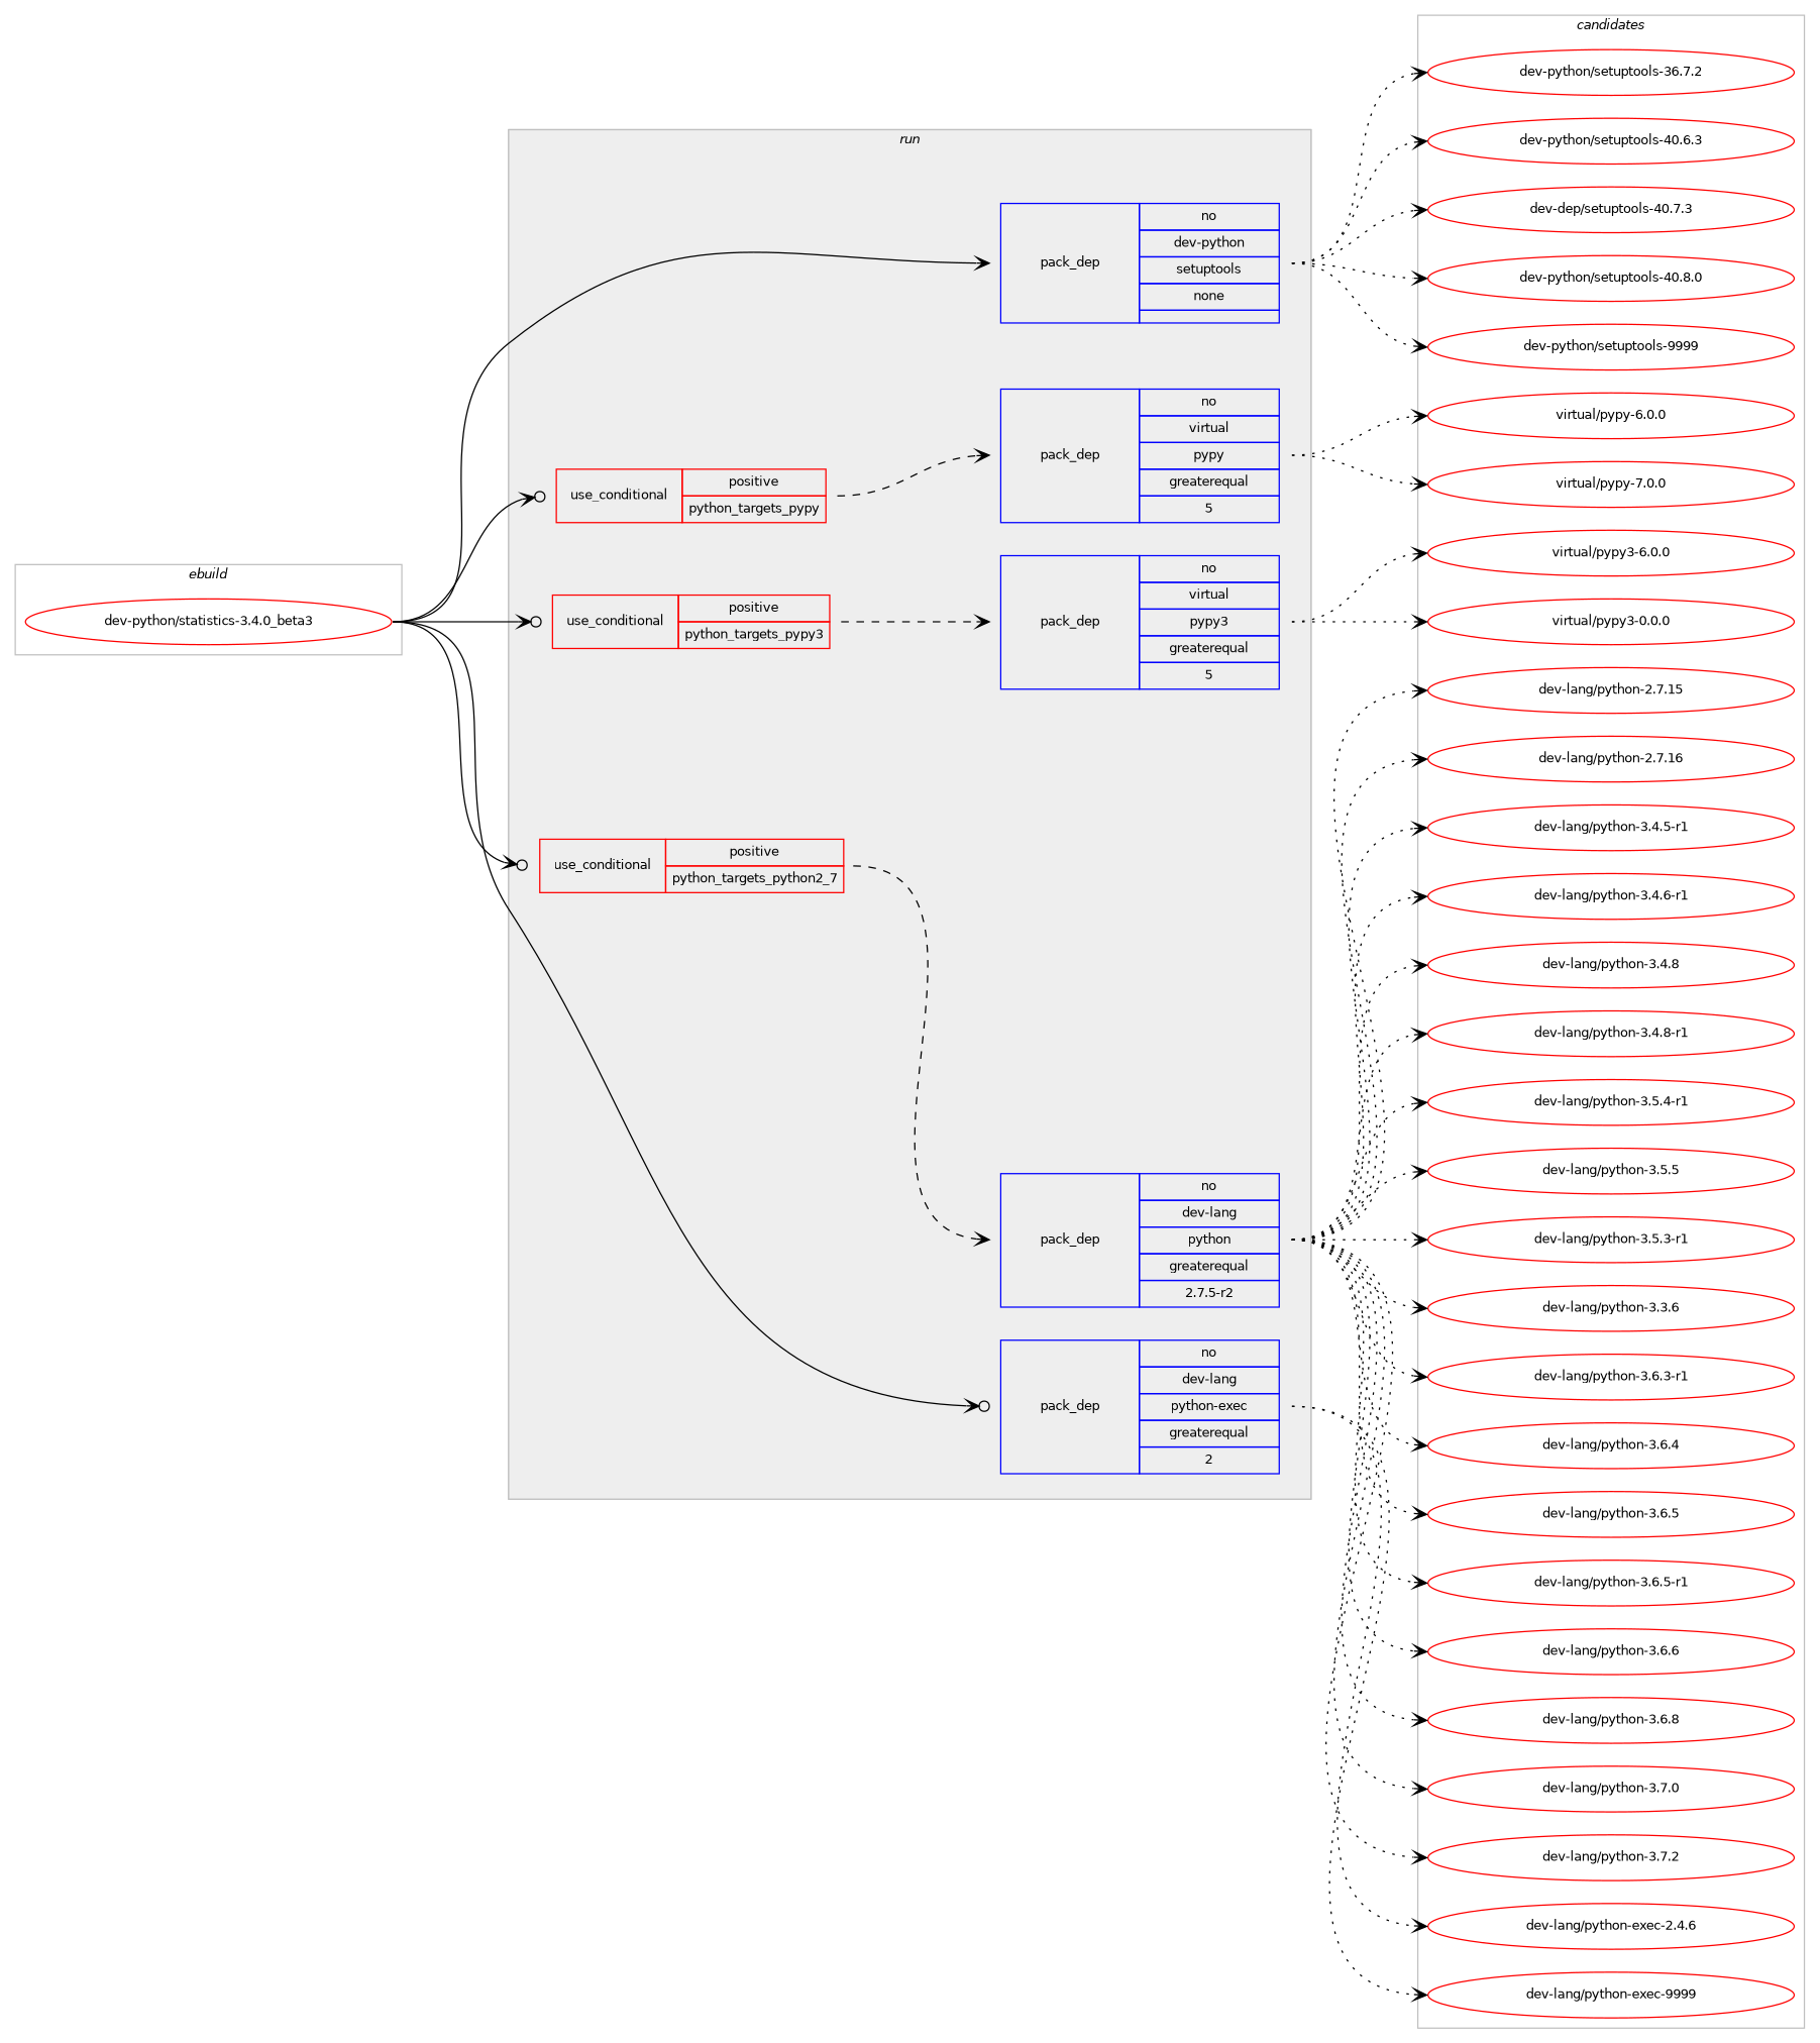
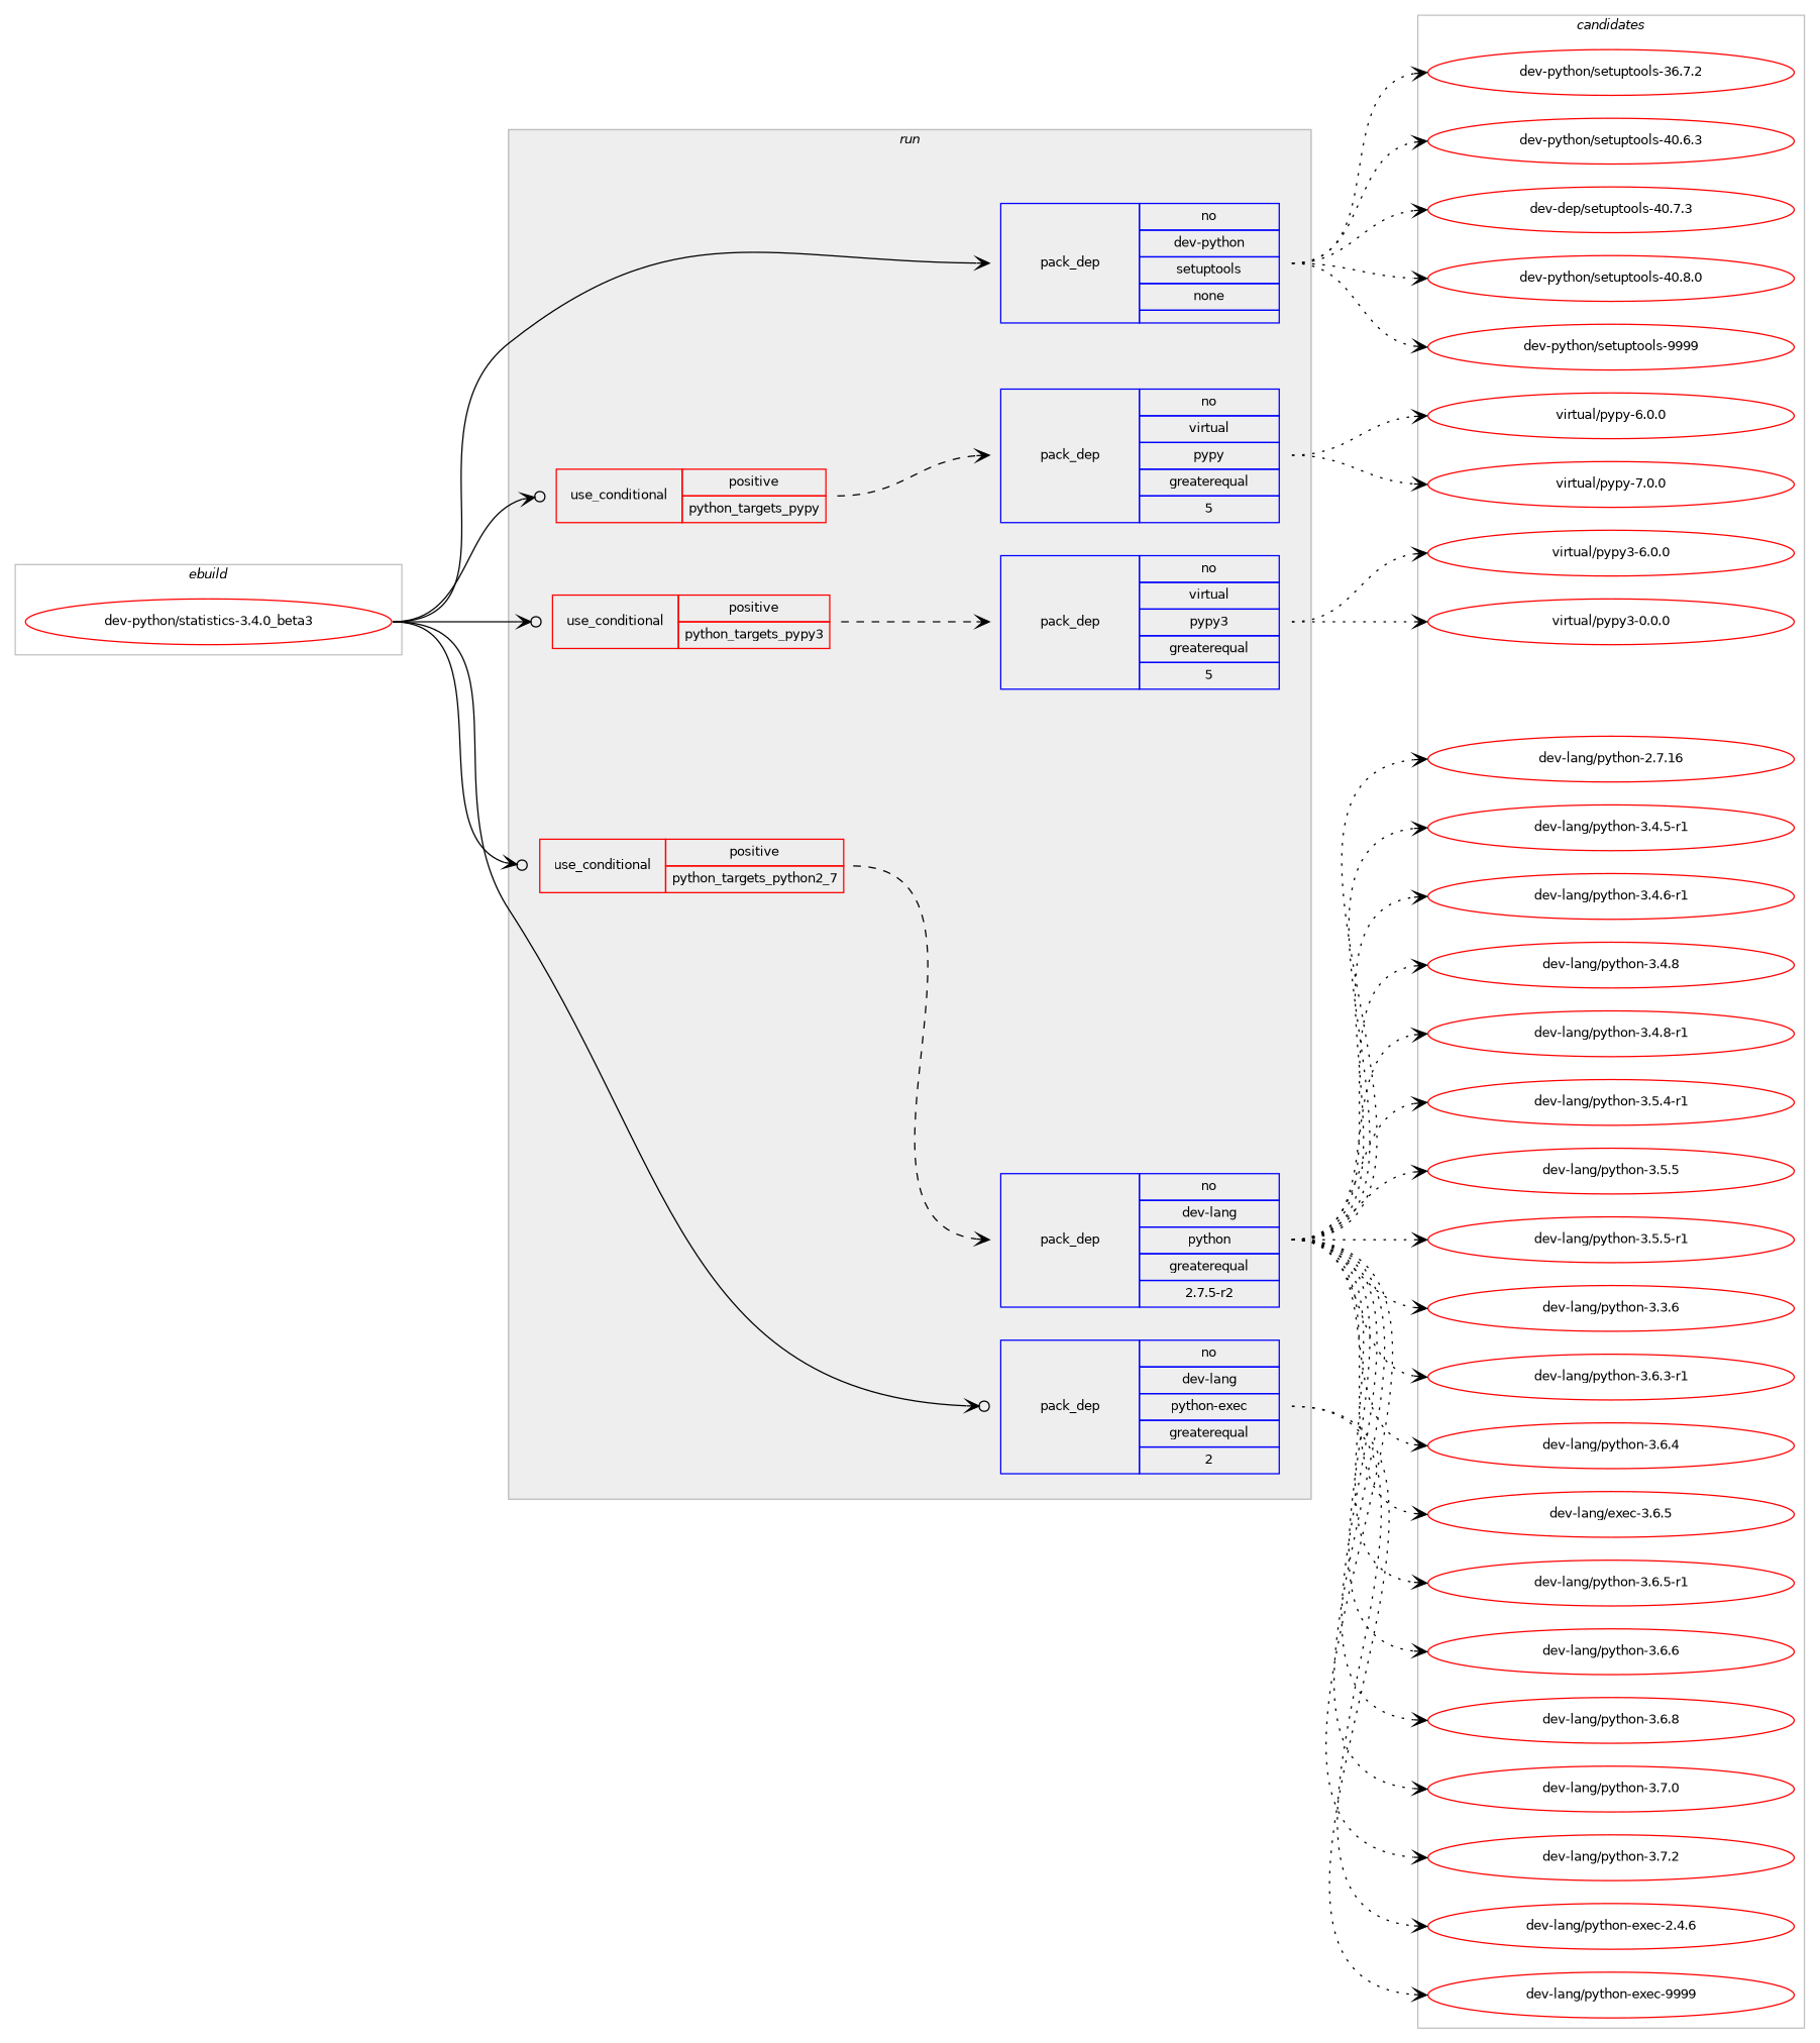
  digraph {
    compound=true
    concentrate=true
    fontname=Helvetica
    fontsize=10
    newrank=true
    rankdir=LR
    ranksep=1.5
    node [color=red fontname=Helvetica fontsize=10]
    edge [arrowhead=vee headport=w style=dotted tailport=e weight=100]
    n1 [label="dev-python/statistics-3.4.0_beta3" width=4]
    n2 [color=blue label=<<TABLE BORDER="0" CELLBORDER="1" CELLSPACING="0" CELLPADDING="4" WIDTH="220"><TR><TD ROWSPAN="6" CELLPADDING="30">pack_dep</TD></TR><TR><TD WIDTH="110">no</TD></TR><TR><TD>dev-python</TD></TR><TR><TD>setuptools</TD></TR><TR><TD>none</TD></TR><TR><TD></TD></TR></TABLE>> shape=none]
    n3 [color=blue label=<<TABLE BORDER="0" CELLBORDER="1" CELLSPACING="0" CELLPADDING="4" WIDTH="220"><TR><TD ROWSPAN="6" CELLPADDING="30">pack_dep</TD></TR><TR><TD WIDTH="110">no</TD></TR><TR><TD>virtual</TD></TR><TR><TD>pypy</TD></TR><TR><TD>greaterequal</TD></TR><TR><TD>5</TD></TR></TABLE>> shape=none]
    n4 [label=<<TABLE BORDER="0" CELLBORDER="1" CELLSPACING="0" CELLPADDING="4"><TR><TD ROWSPAN="3" CELLPADDING="10">use_conditional</TD></TR><TR><TD>positive</TD></TR><TR><TD>python_targets_pypy</TD></TR></TABLE>> shape=none]
    n5 [color=blue label=<<TABLE BORDER="0" CELLBORDER="1" CELLSPACING="0" CELLPADDING="4" WIDTH="220"><TR><TD ROWSPAN="6" CELLPADDING="30">pack_dep</TD></TR><TR><TD WIDTH="110">no</TD></TR><TR><TD>virtual</TD></TR><TR><TD>pypy3</TD></TR><TR><TD>greaterequal</TD></TR><TR><TD>5</TD></TR></TABLE>> shape=none]
    n6 [label=<<TABLE BORDER="0" CELLBORDER="1" CELLSPACING="0" CELLPADDING="4"><TR><TD ROWSPAN="3" CELLPADDING="10">use_conditional</TD></TR><TR><TD>positive</TD></TR><TR><TD>python_targets_pypy3</TD></TR></TABLE>> shape=none]
    n7 [color=blue label=<<TABLE BORDER="0" CELLBORDER="1" CELLSPACING="0" CELLPADDING="4" WIDTH="220"><TR><TD ROWSPAN="6" CELLPADDING="30">pack_dep</TD></TR><TR><TD WIDTH="110">no</TD></TR><TR><TD>dev-lang</TD></TR><TR><TD>python</TD></TR><TR><TD>greaterequal</TD></TR><TR><TD>2.7.5-r2</TD></TR></TABLE>> shape=none]
    n8 [label=<<TABLE BORDER="0" CELLBORDER="1" CELLSPACING="0" CELLPADDING="4"><TR><TD ROWSPAN="3" CELLPADDING="10">use_conditional</TD></TR><TR><TD>positive</TD></TR><TR><TD>python_targets_python2_7</TD></TR></TABLE>> shape=none]
    n9 [color=blue label=<<TABLE BORDER="0" CELLBORDER="1" CELLSPACING="0" CELLPADDING="4" WIDTH="220"><TR><TD ROWSPAN="6" CELLPADDING="30">pack_dep</TD></TR><TR><TD WIDTH="110">no</TD></TR><TR><TD>dev-lang</TD></TR><TR><TD>python-exec</TD></TR><TR><TD>greaterequal</TD></TR><TR><TD>2</TD></TR></TABLE>> shape=none]
    n10 [label="dev-python/setuptools-36.7.2" width=4]
    n11 [label="dev-python/setuptools-40.6.3" width=4]
    n12 [label="dev-dep/setuptools-40.7.3" width=4]
    n13 [label="dev-python/setuptools-40.8.0" width=4]
    n14 [label="dev-python/setuptools-9999" width=4]
    n15 [label="virtual/pypy-6.0.0" width=4]
    n16 [label="virtual/pypy-7.0.0" width=4]
    n17 [label="virtual/pypy3-6.0.0" width=4]
    n18 [label="virtual/pypy3-0.0.0" width=4]
-   n19 [label="dev-lang/python-2.7.15" width=4]
    n20 [label="dev-lang/python-2.7.16" width=4]
    n21 [label="dev-lang/python-3.4.5-r1" width=4]
    n22 [label="dev-lang/python-3.4.6-r1" width=4]
    n23 [label="dev-lang/python-3.4.8" width=4]
    n24 [label="dev-lang/python-3.4.8-r1" width=4]
    n25 [label="dev-lang/python-3.5.4-r1" width=4]
    n26 [label="dev-lang/python-3.5.5" width=4]
-   n27 [label="dev-lang/python-3.5.3-r1" width=4]
+   n27 [label="dev-lang/python-3.5.5-r1" width=4]
    n28 [label="dev-lang/python-3.3.6" width=4]
    n29 [label="dev-lang/python-3.6.3-r1" width=4]
    n30 [label="dev-lang/python-3.6.4" width=4]
-   n31 [label="dev-lang/python-3.6.5" width=4]
+   n31 [label="dev-lang/exec-3.6.5" width=4]
    n32 [label="dev-lang/python-3.6.5-r1" width=4]
    n33 [label="dev-lang/python-3.6.6" width=4]
    n34 [label="dev-lang/python-3.6.8" width=4]
    n35 [label="dev-lang/python-3.7.0" width=4]
    n36 [label="dev-lang/python-3.7.2" width=4]
    n37 [label="dev-lang/python-exec-2.4.6" width=4]
    n38 [label="dev-lang/python-exec-9999" width=4]
    subgraph cluster_1 {
      color=gray
      label=<<i>ebuild</i>>
      rank=same
      n1
    }
    subgraph cluster_2 {
      color=gray
      label=<<i>dependencies</i>>
      subgraph cluster_3 {
        color=gray
        fillcolor="#eeeeee"
        label=<<i>compile</i>>
        style=filled
        subgraph sub_4 {
          color=gray
          fillcolor="#eeeeee"
          label=<<i>compile</i>>
          style=filled
          n2
        }
      }
      subgraph cluster_5 {
        color=gray
        fillcolor="#eeeeee"
        label=<<i>compile and run</i>>
        style=filled
        subgraph sub_6 {
          color=gray
          fillcolor="#eeeeee"
          label=<<i>compile and run</i>>
          style=filled
          n4
          subgraph sub_7 {
            color=gray
            fillcolor="#eeeeee"
            label=<<i>compile and run</i>>
            style=filled
            n3
          }
        }
        subgraph sub_8 {
          color=gray
          fillcolor="#eeeeee"
          label=<<i>compile and run</i>>
          style=filled
          n6
          subgraph sub_9 {
            color=gray
            fillcolor="#eeeeee"
            label=<<i>compile and run</i>>
            style=filled
            n5
          }
        }
        subgraph sub_10 {
          color=gray
          fillcolor="#eeeeee"
          label=<<i>compile and run</i>>
          style=filled
          n8
          subgraph sub_11 {
            color=gray
            fillcolor="#eeeeee"
            label=<<i>compile and run</i>>
            style=filled
            n7
          }
        }
        subgraph sub_12 {
          color=gray
          fillcolor="#eeeeee"
          label=<<i>compile and run</i>>
          style=filled
          n9
        }
      }
      subgraph cluster_13 {
        color=gray
        fillcolor="#eeeeee"
        label=<<i>run</i>>
        style=filled
      }
    }
    subgraph cluster_14 {
      color=gray
      label=<<i>candidates</i>>
      rank=same
      subgraph sub_15 {
        color=black
        label=<<i>candidates</i>>
        nodesep=1
        rank=same
        n10
        n11
        n12
        n13
        n14
      }
      subgraph sub_16 {
        color=black
        label=<<i>candidates</i>>
        nodesep=1
        rank=same
        n15
        n16
      }
      subgraph sub_17 {
        color=black
        label=<<i>candidates</i>>
        nodesep=1
        rank=same
        n17
        n18
      }
      subgraph sub_18 {
        color=black
        label=<<i>candidates</i>>
        nodesep=1
        rank=same
-       n19
        n20
        n21
        n22
        n23
        n24
        n25
        n26
        n27
        n28
        n29
        n30
        n31
        n32
        n33
        n34
        n35
        n36
      }
      subgraph sub_19 {
        color=black
        label=<<i>candidates</i>>
        nodesep=1
        rank=same
        n37
        n38
      }
    }
    n1 -> n2 [style=solid weight=20]
    n1 -> n4 [arrowhead=odotvee style=solid weight=20]
    n1 -> n6 [arrowhead=odotvee style=solid weight=20]
    n1 -> n8 [arrowhead=odotvee style=solid weight=20]
    n1 -> n9 [arrowhead=odotvee style=solid weight=20]
    n2 -> n10
    n2 -> n11
    n2 -> n12
    n2 -> n13
    n2 -> n14
    n3 -> n15
    n3 -> n16
    n4 -> n3 [style=dashed weight=20]
    n5 -> n17
    n5 -> n18
    n6 -> n5 [style=dashed weight=20]
-   n7 -> n19
    n7 -> n20
    n7 -> n21
    n7 -> n22
    n7 -> n23
    n7 -> n24
    n7 -> n25
    n7 -> n26
    n7 -> n27
    n7 -> n28
    n7 -> n29
    n7 -> n30
    n7 -> n31
    n7 -> n32
    n7 -> n33
    n7 -> n34
    n7 -> n35
    n7 -> n36
    n8 -> n7 [style=dashed weight=20]
    n9 -> n37
    n9 -> n38
  }
